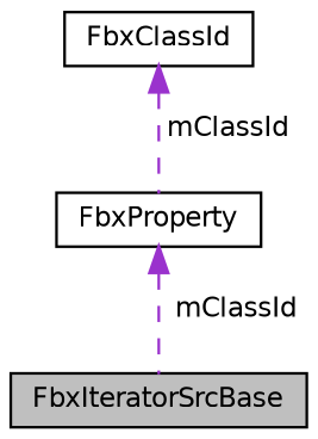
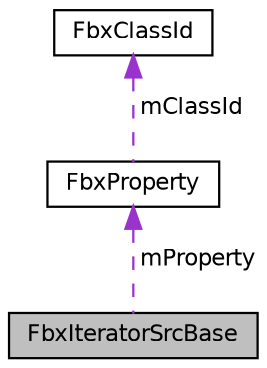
  digraph {
    node [color=black fillcolor=white fontname=Helvetica fontsize=10 shape=record style=filled]
    edge [color=darkorchid3 dir=back fontname=Helvetica fontsize=10 labelfontname=Helvetica labelfontsize=10 style=dashed]
    n1 [fillcolor=grey75 fontcolor=black height=0.2 label=FbxIteratorSrcBase width=0.4]
    n2 [height=0.2 label=FbxClassId width=0.4]
    n3 [height=0.2 label=FbxProperty width=0.4]
    n2 -> n3 [label=" mClassId"]
-   n3 -> n1 [label=" mClassId"]
+   n3 -> n1 [label=" mProperty"]
  }
